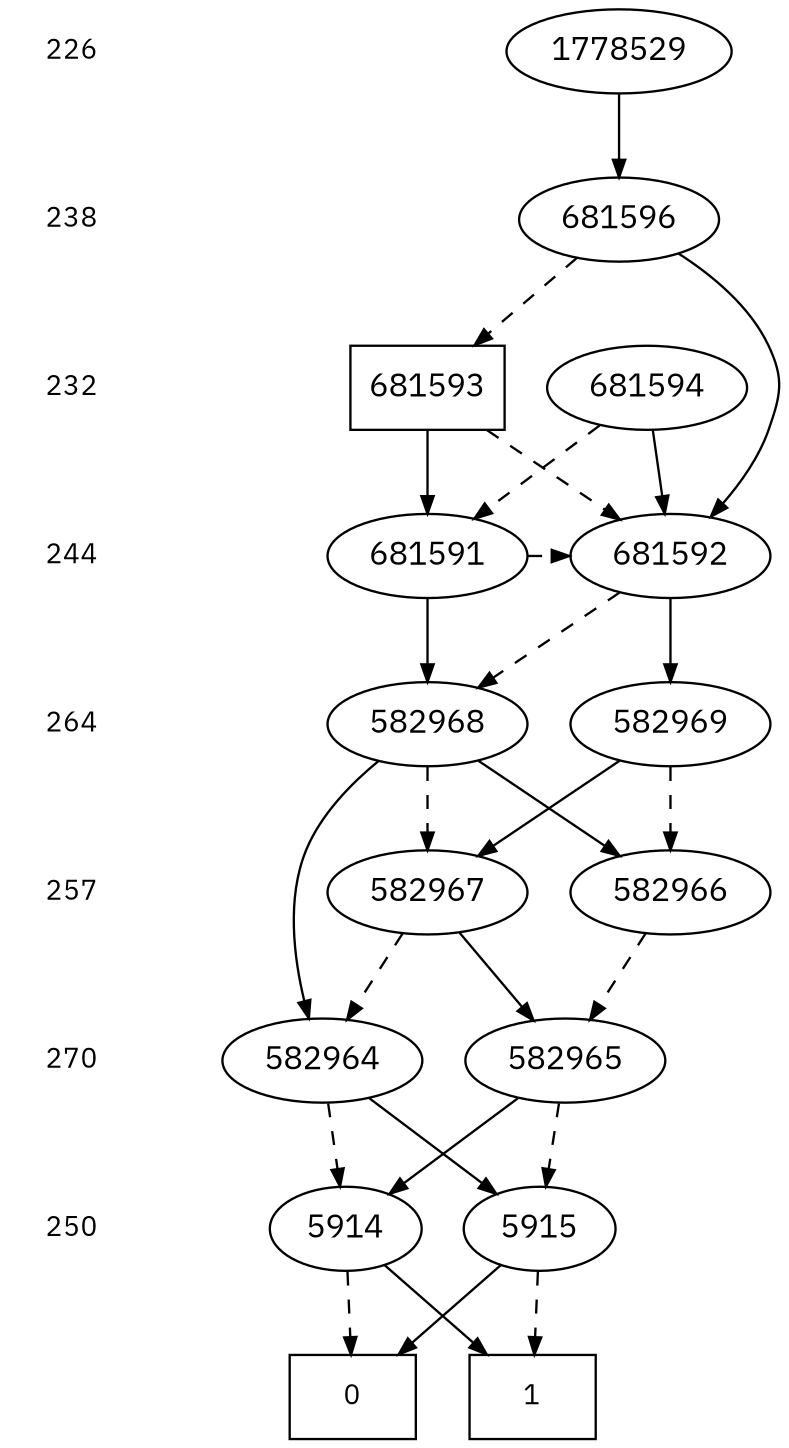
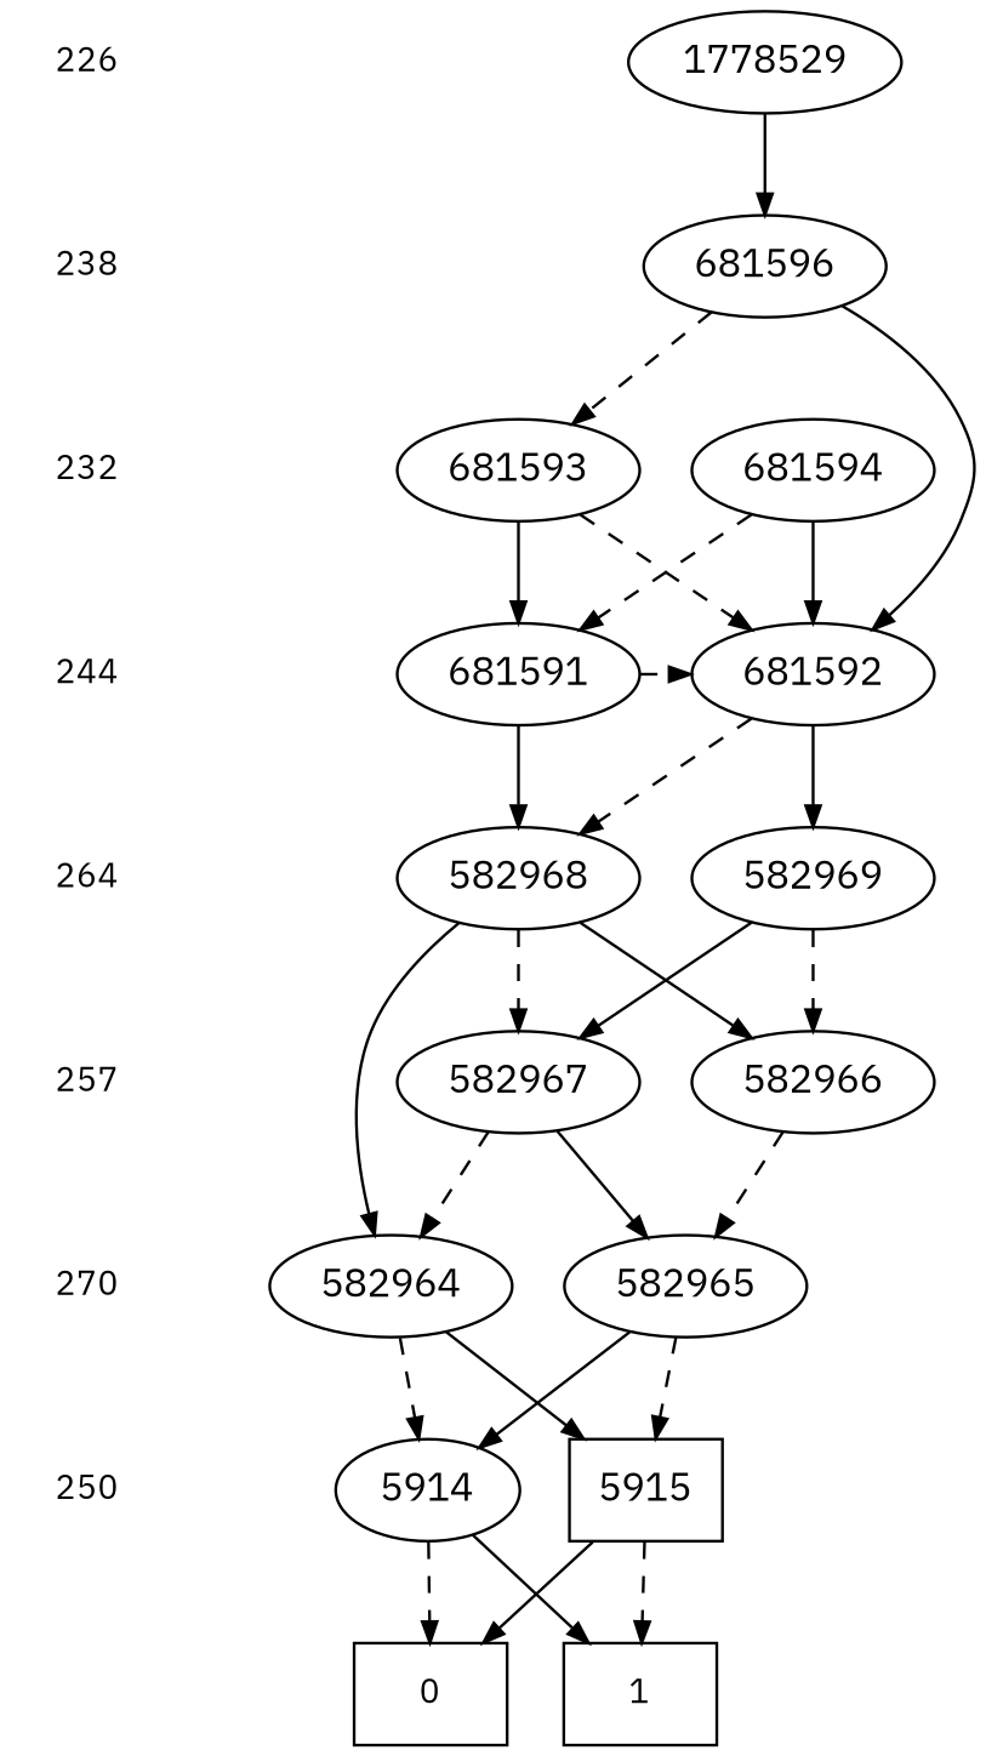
  digraph {
    fontname="IBM Plex Sans"
    node [fontname="IBM Plex Sans"]
    edge [fontname="IBM Plex Sans" style=solid arrowsize=.75]
    T [style=invis]
    0 [fontsize=12 shape=box]
    1 [fontsize=12 shape=box]
    226 [fontsize=12 shape=plaintext]
    1778529
    238 [fontsize=12 shape=plaintext]
    681596
    232 [fontsize=12 shape=plaintext]
-   681593 [shape=box]
+   681593
    681594
    244 [fontsize=12 shape=plaintext]
    681591
    681592
    264 [fontsize=12 shape=plaintext]
    582968
    582969
    257 [fontsize=12 shape=plaintext]
    582966
    582967
    270 [fontsize=12 shape=plaintext]
    582964
    582965
    250 [fontsize=12 shape=plaintext]
    5914
-   5915
+   5915 [shape=box]
    subgraph sub_1 {
      rank=same
      subgraph sub_2 {
        rank=same
        T
      }
      subgraph sub_3 {
        rank=same
        0
      }
      subgraph sub_4 {
        rank=same
        1
      }
    }
    subgraph sub_5 {
      rank=same
      1778529
      subgraph sub_6 {
        rank=same
        226
      }
    }
    subgraph sub_7 {
      rank=same
      681596
      subgraph sub_8 {
        rank=same
        238
      }
    }
    subgraph sub_9 {
      rank=same
      681593
      681594
      subgraph sub_10 {
        rank=same
        232
      }
    }
    subgraph sub_11 {
      rank=same
      681591
      681592
      subgraph sub_12 {
        rank=same
        244
      }
    }
    subgraph sub_13 {
      rank=same
      582968
      582969
      subgraph sub_14 {
        rank=same
        264
      }
    }
    subgraph sub_15 {
      rank=same
      582966
      582967
      subgraph sub_16 {
        rank=same
        257
      }
    }
    subgraph sub_17 {
      rank=same
      582964
      582965
      subgraph sub_18 {
        rank=same
        270
      }
    }
    subgraph sub_19 {
      rank=same
      5914
      5915
      subgraph sub_20 {
        rank=same
        250
      }
    }
    226 -> 238 [style=invis arrowsize=""]
    1778529 -> 681596
    238 -> 232 [style=invis arrowsize=""]
    681596 -> 681593 [style=dashed]
    681596 -> 681592
    232 -> 244 [style=invis arrowsize=""]
    681593 -> 681591
    681593 -> 681592 [style=dashed]
    681594 -> 681591 [style=dashed]
    681594 -> 681592
    244 -> 264 [style=invis arrowsize=""]
    681591 -> 681592 [style=dashed]
    681591 -> 582968
    681592 -> 582968 [style=dashed]
    681592 -> 582969
    264 -> 257 [style=invis arrowsize=""]
    582968 -> 582966
    582968 -> 582967 [style=dashed]
    582968 -> 582964
    582969 -> 582966 [style=dashed]
    582969 -> 582967
    257 -> 270 [style=invis arrowsize=""]
    582966 -> 582965 [style=dashed]
    582967 -> 582964 [style=dashed]
    582967 -> 582965
    270 -> 250 [style=invis arrowsize=""]
    582964 -> 5914 [style=dashed]
    582964 -> 5915
    582965 -> 5914
    582965 -> 5915 [style=dashed]
    250 -> T [style=invis arrowsize=""]
    5914 -> 0 [style=dashed]
    5914 -> 1
    5915 -> 0
    5915 -> 1 [style=dashed]
  }
